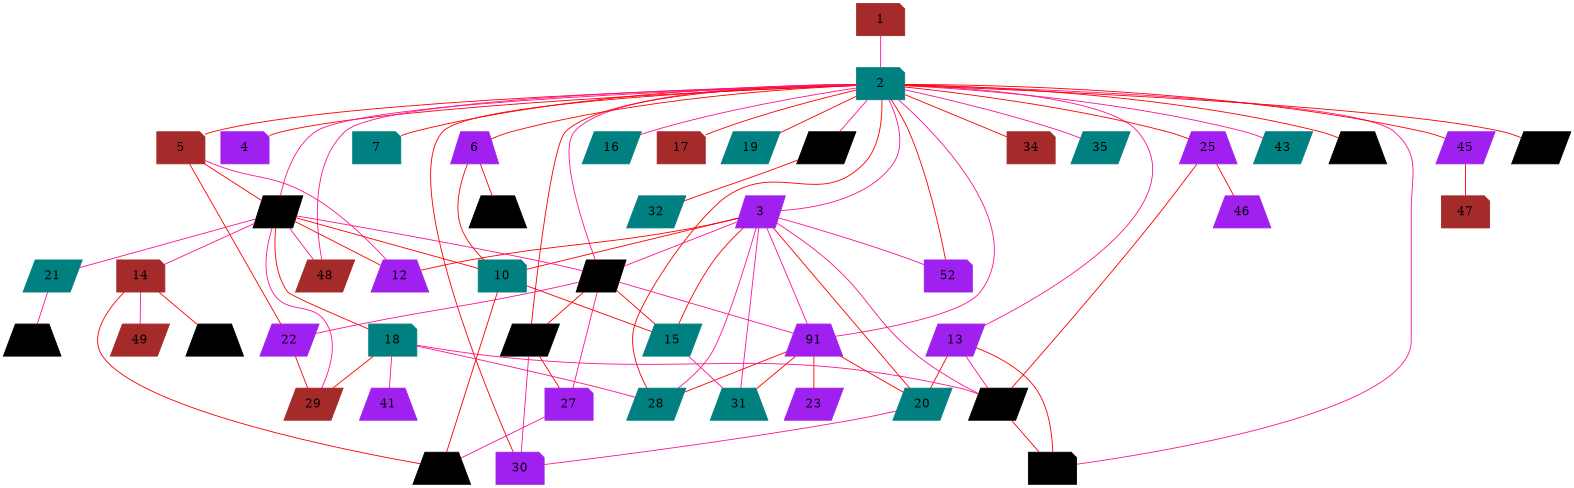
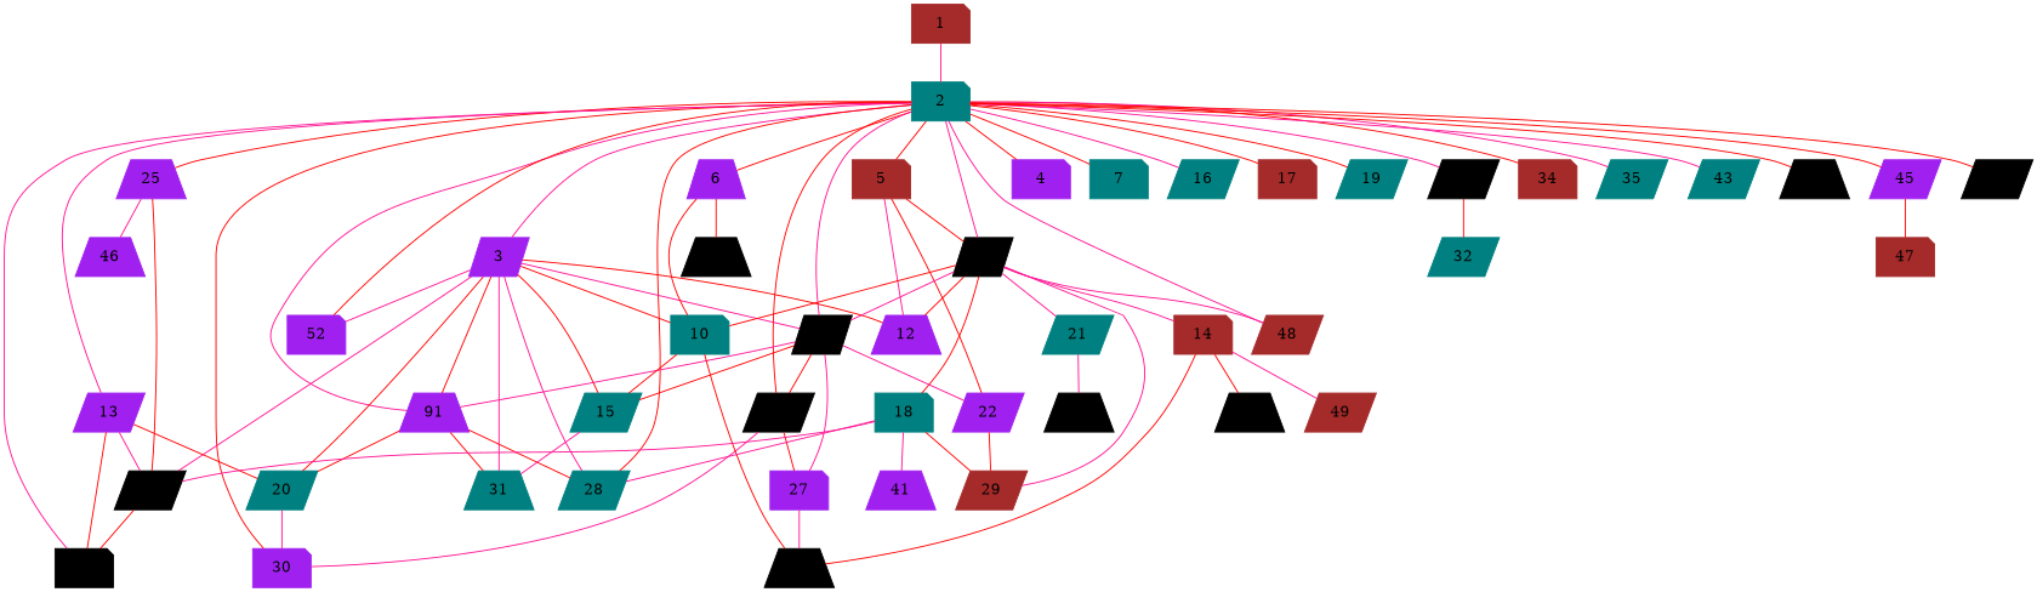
  graph {
    node [color=purple shape=parallelogram style=filled]
    edge [color=red weight=1.0]
    1 [color=brown shape=note]
    2 [color=teal shape=note]
    3
    4 [shape=note]
    5 [color=brown shape=note]
    6 [shape=trapezium]
    7 [color=teal shape=note]
    8 [color=black]
    9 [color=black]
    n10 [label=91 shape=trapezium]
    13
    16 [color=teal]
    17 [color=brown shape=note]
    19 [color=teal]
    24 [color=black]
    25 [shape=trapezium]
    26 [color=black]
    28 [color=teal]
    30 [shape=note]
    34 [color=brown shape=note]
    35 [color=teal]
    36 [color=black shape=note]
    n23 [label=52 shape=note]
    43 [color=teal]
    44 [color=black shape=trapezium]
    45
    48 [color=brown]
    50 [color=black]
    10 [color=teal shape=note]
    12 [shape=trapezium]
    15 [color=teal]
    20 [color=teal]
    31 [color=teal shape=trapezium]
    33 [color=black]
    22
    37 [color=black shape=trapezium]
    14 [color=brown shape=note]
    18 [color=teal shape=note]
    21 [color=teal]
    29 [color=brown]
    27 [shape=note]
-   23
    32 [color=teal]
    46 [shape=trapezium]
    47 [color=brown shape=note]
    39 [color=black shape=trapezium]
    38 [color=black shape=trapezium]
    49 [color=brown]
    41 [shape=trapezium]
    40 [color=black shape=trapezium]
    1 -- 2 [color=deeppink]
    2 -- 3 [color=deeppink]
    2 -- 4
    2 -- 5
    2 -- 6
    2 -- 7
    2 -- 8 [color=deeppink]
    2 -- 9 [color=deeppink]
    2 -- n10 [color=deeppink]
    2 -- 13 [color=deeppink weight=2.0]
    2 -- 16 [color=deeppink]
    2 -- 17
    2 -- 19
    2 -- 24 [color=deeppink]
    2 -- 25
    2 -- 26
    2 -- 28
    2 -- 30
    2 -- 34
    2 -- 35 [color=deeppink]
    2 -- 36 [color=deeppink]
    2 -- n23
    2 -- 43 [color=deeppink]
    2 -- 44
    2 -- 45
    2 -- 48 [color=deeppink]
    2 -- 50
    3 -- 9 [color=deeppink]
-   3 -- n10 [color=deeppink]
+   3 -- n10
    3 -- 28 [color=deeppink]
    3 -- n23 [color=deeppink]
    3 -- 10
    3 -- 12
    3 -- 15
    3 -- 20
    3 -- 31 [color=deeppink weight=4.0]
    3 -- 33 [color=deeppink]
    5 -- 8
    5 -- 12 [color=deeppink]
    5 -- 22
    6 -- 10
    6 -- 37
    8 -- 9 [color=deeppink]
    8 -- 48 [color=deeppink]
    8 -- 10 [weight=2.0]
    8 -- 12
    8 -- 14 [color=deeppink]
    8 -- 18
    8 -- 21 [color=deeppink]
    8 -- 29 [color=deeppink]
    9 -- n10 [color=deeppink]
    9 -- 26
    9 -- 15
    9 -- 22 [color=deeppink weight=4.0]
    9 -- 27 [color=deeppink]
    n10 -- 28
    n10 -- 20
    n10 -- 31
-   n10 -- 23 [weight=6.0]
    13 -- 36
    13 -- 20 [weight=5.0]
    13 -- 33 [color=deeppink]
    24 -- 32
    25 -- 33
-   25 -- 46
+   25 -- 46 [color=deeppink]
    26 -- 30 [color=deeppink]
    26 -- 27
    45 -- 47
    10 -- 15
    10 -- 39
    15 -- 31 [color=deeppink]
    20 -- 30 [color=deeppink]
    33 -- 36
    22 -- 29
    14 -- 39
    14 -- 38
    14 -- 49 [color=deeppink]
    18 -- 28 [color=deeppink]
    18 -- 33 [color=deeppink]
    18 -- 29
    18 -- 41 [color=deeppink]
    21 -- 40 [color=deeppink]
    27 -- 39 [color=deeppink]
  }
